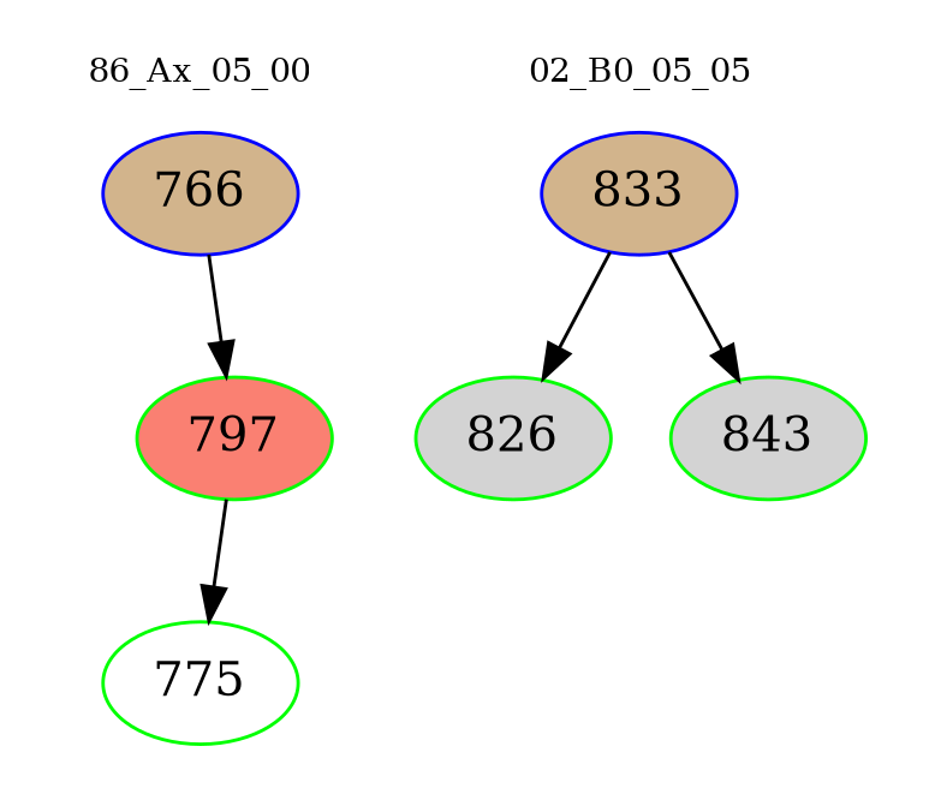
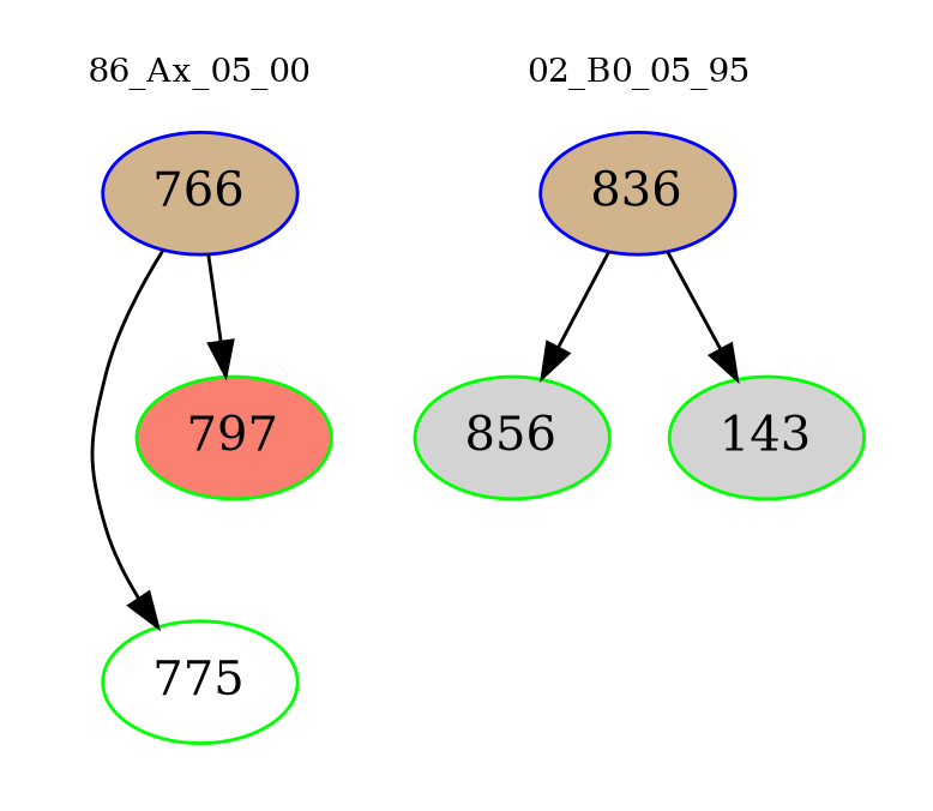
  digraph {
    node [color=green fillcolor=tan style=filled]
    edge [color=black]
    n1 [color=blue label=766]
    n2 [fillcolor=white label=775]
    n3 [fillcolor=salmon label=797]
-   n4 [color=blue label=833]
-   n5 [fillcolor=lightgrey label=826]
-   n6 [fillcolor=lightgrey label=843]
+   n4 [color=blue label=836]
+   n5 [fillcolor=lightgrey label=856]
+   n6 [fillcolor=lightgrey label=143]
    subgraph cluster_1 {
      color=white
      fontsize=10
      label="86_Ax_05_00"
      n1
      n2
      n3
    }
    subgraph cluster_2 {
      color=white
      fontsize=10
-     label="02_B0_05_05"
+     label="02_B0_05_95"
      n4
      n5
      n6
    }
-   n3 -> n2
+   n1 -> n2
    n1 -> n3
    n4 -> n5
    n4 -> n6
  }
